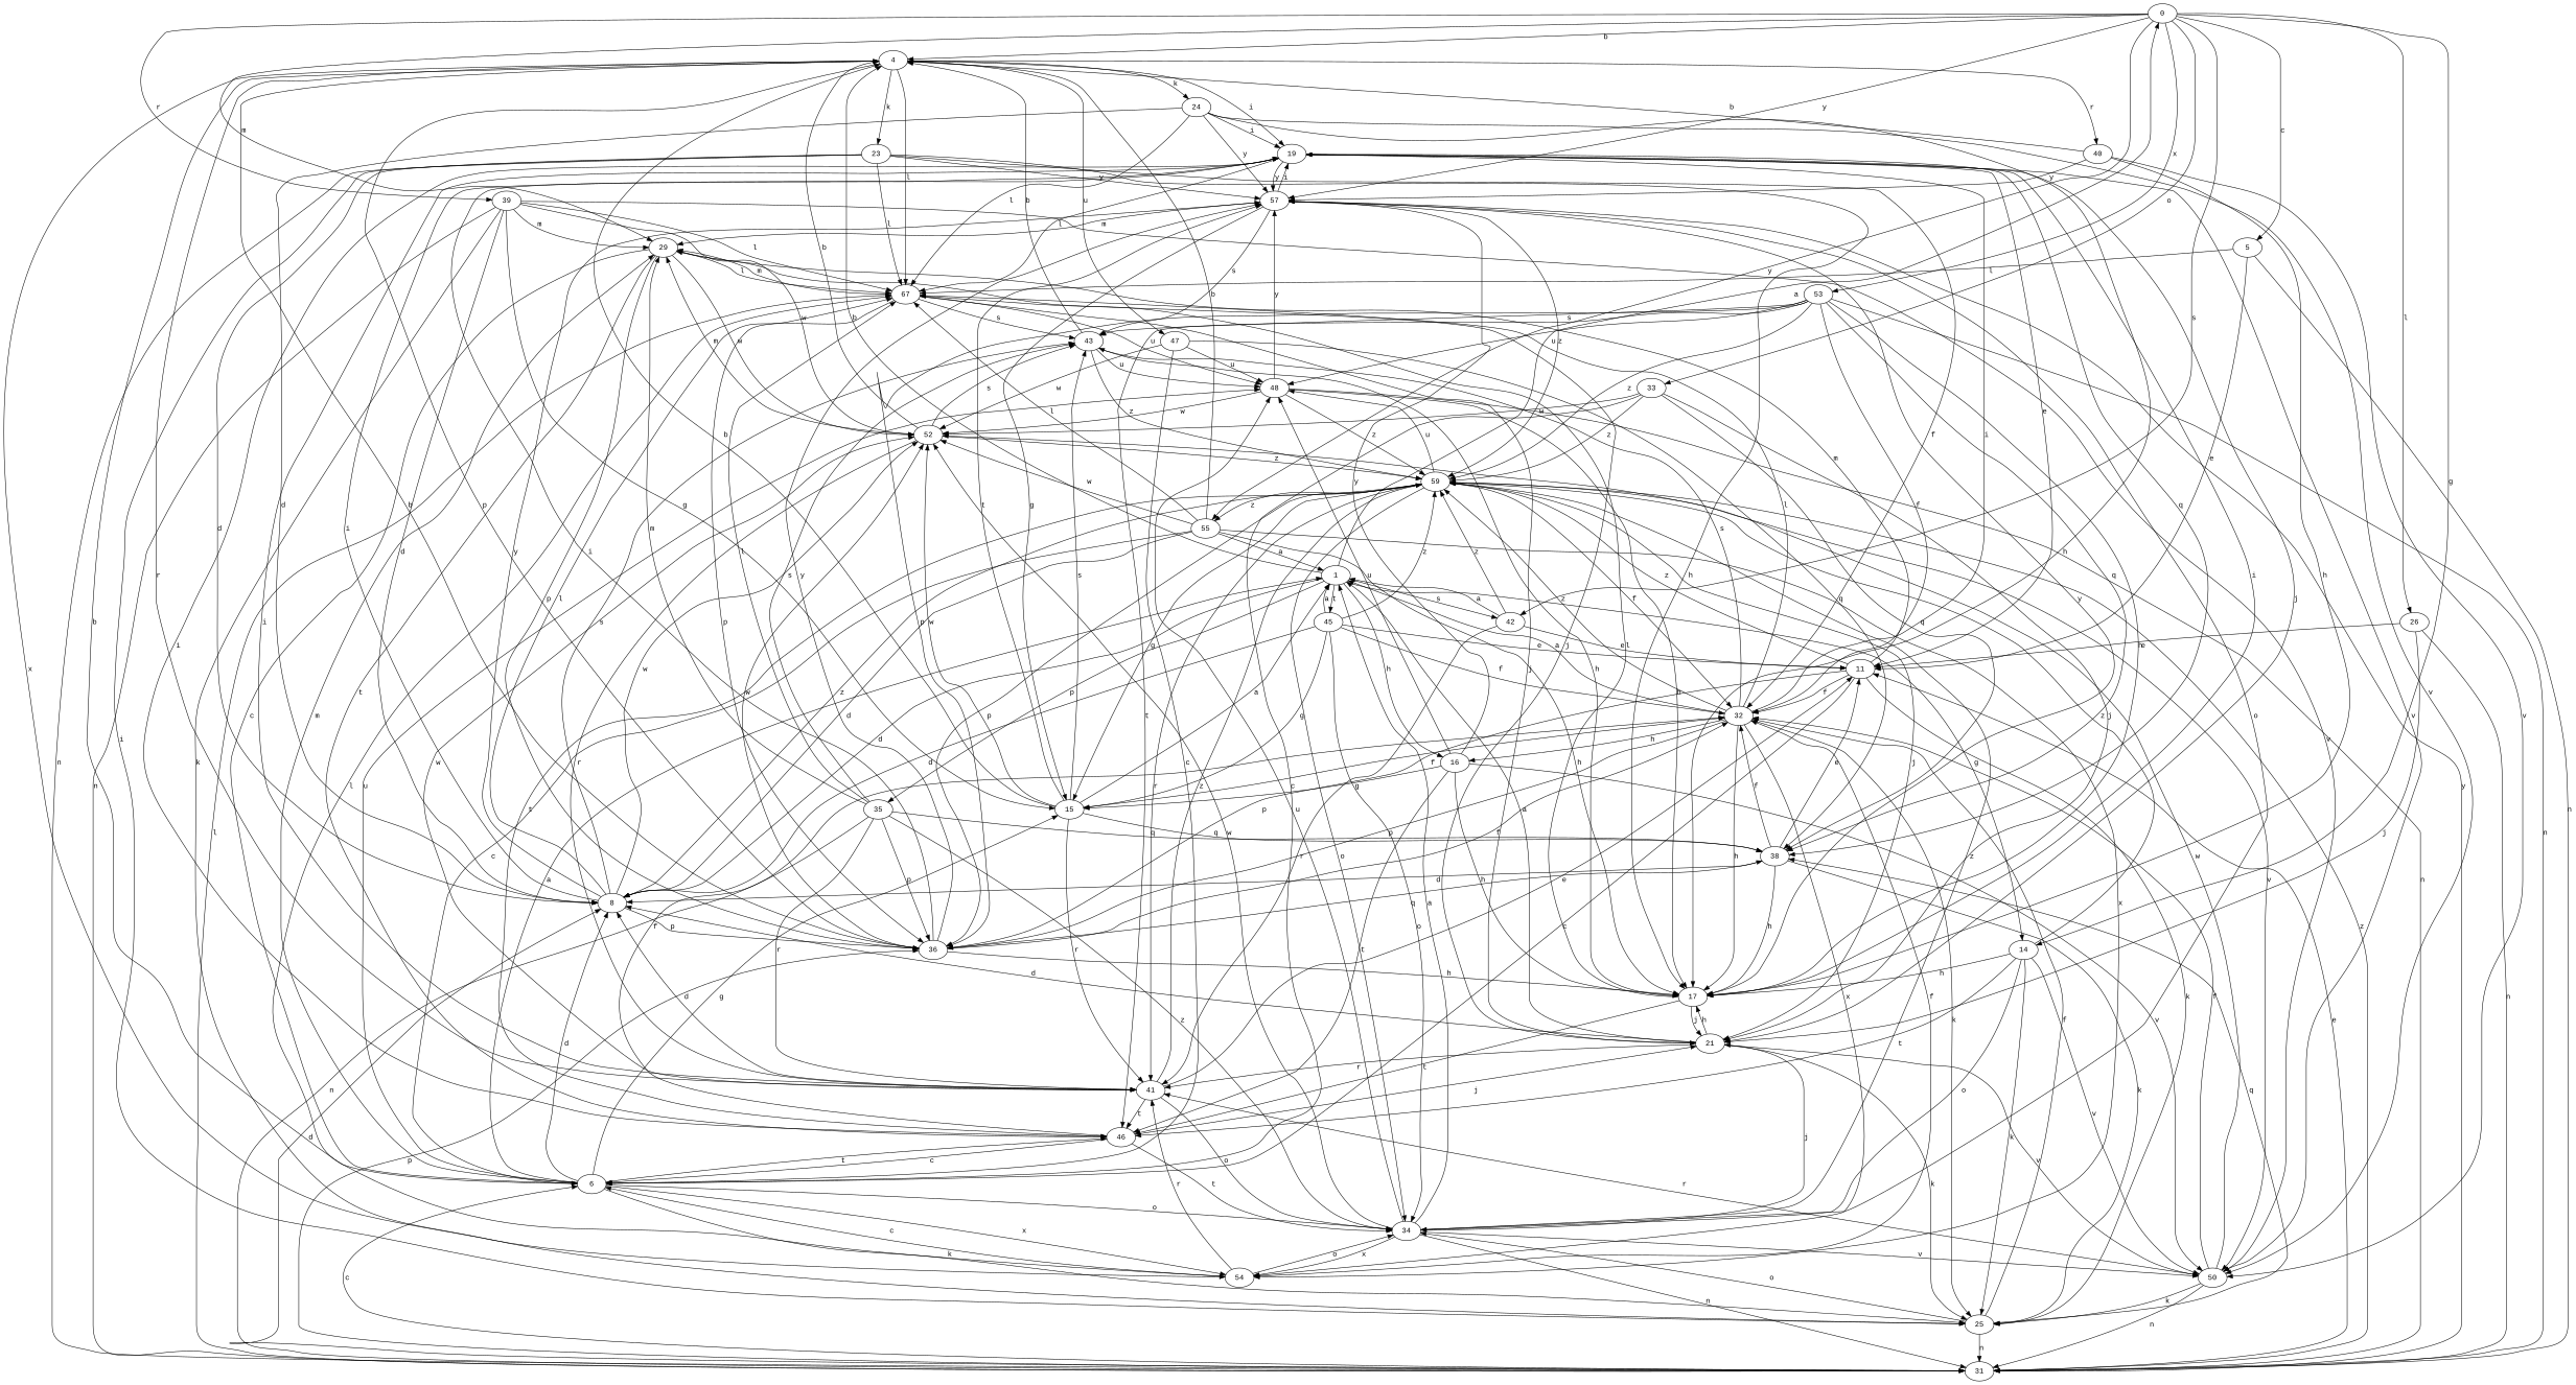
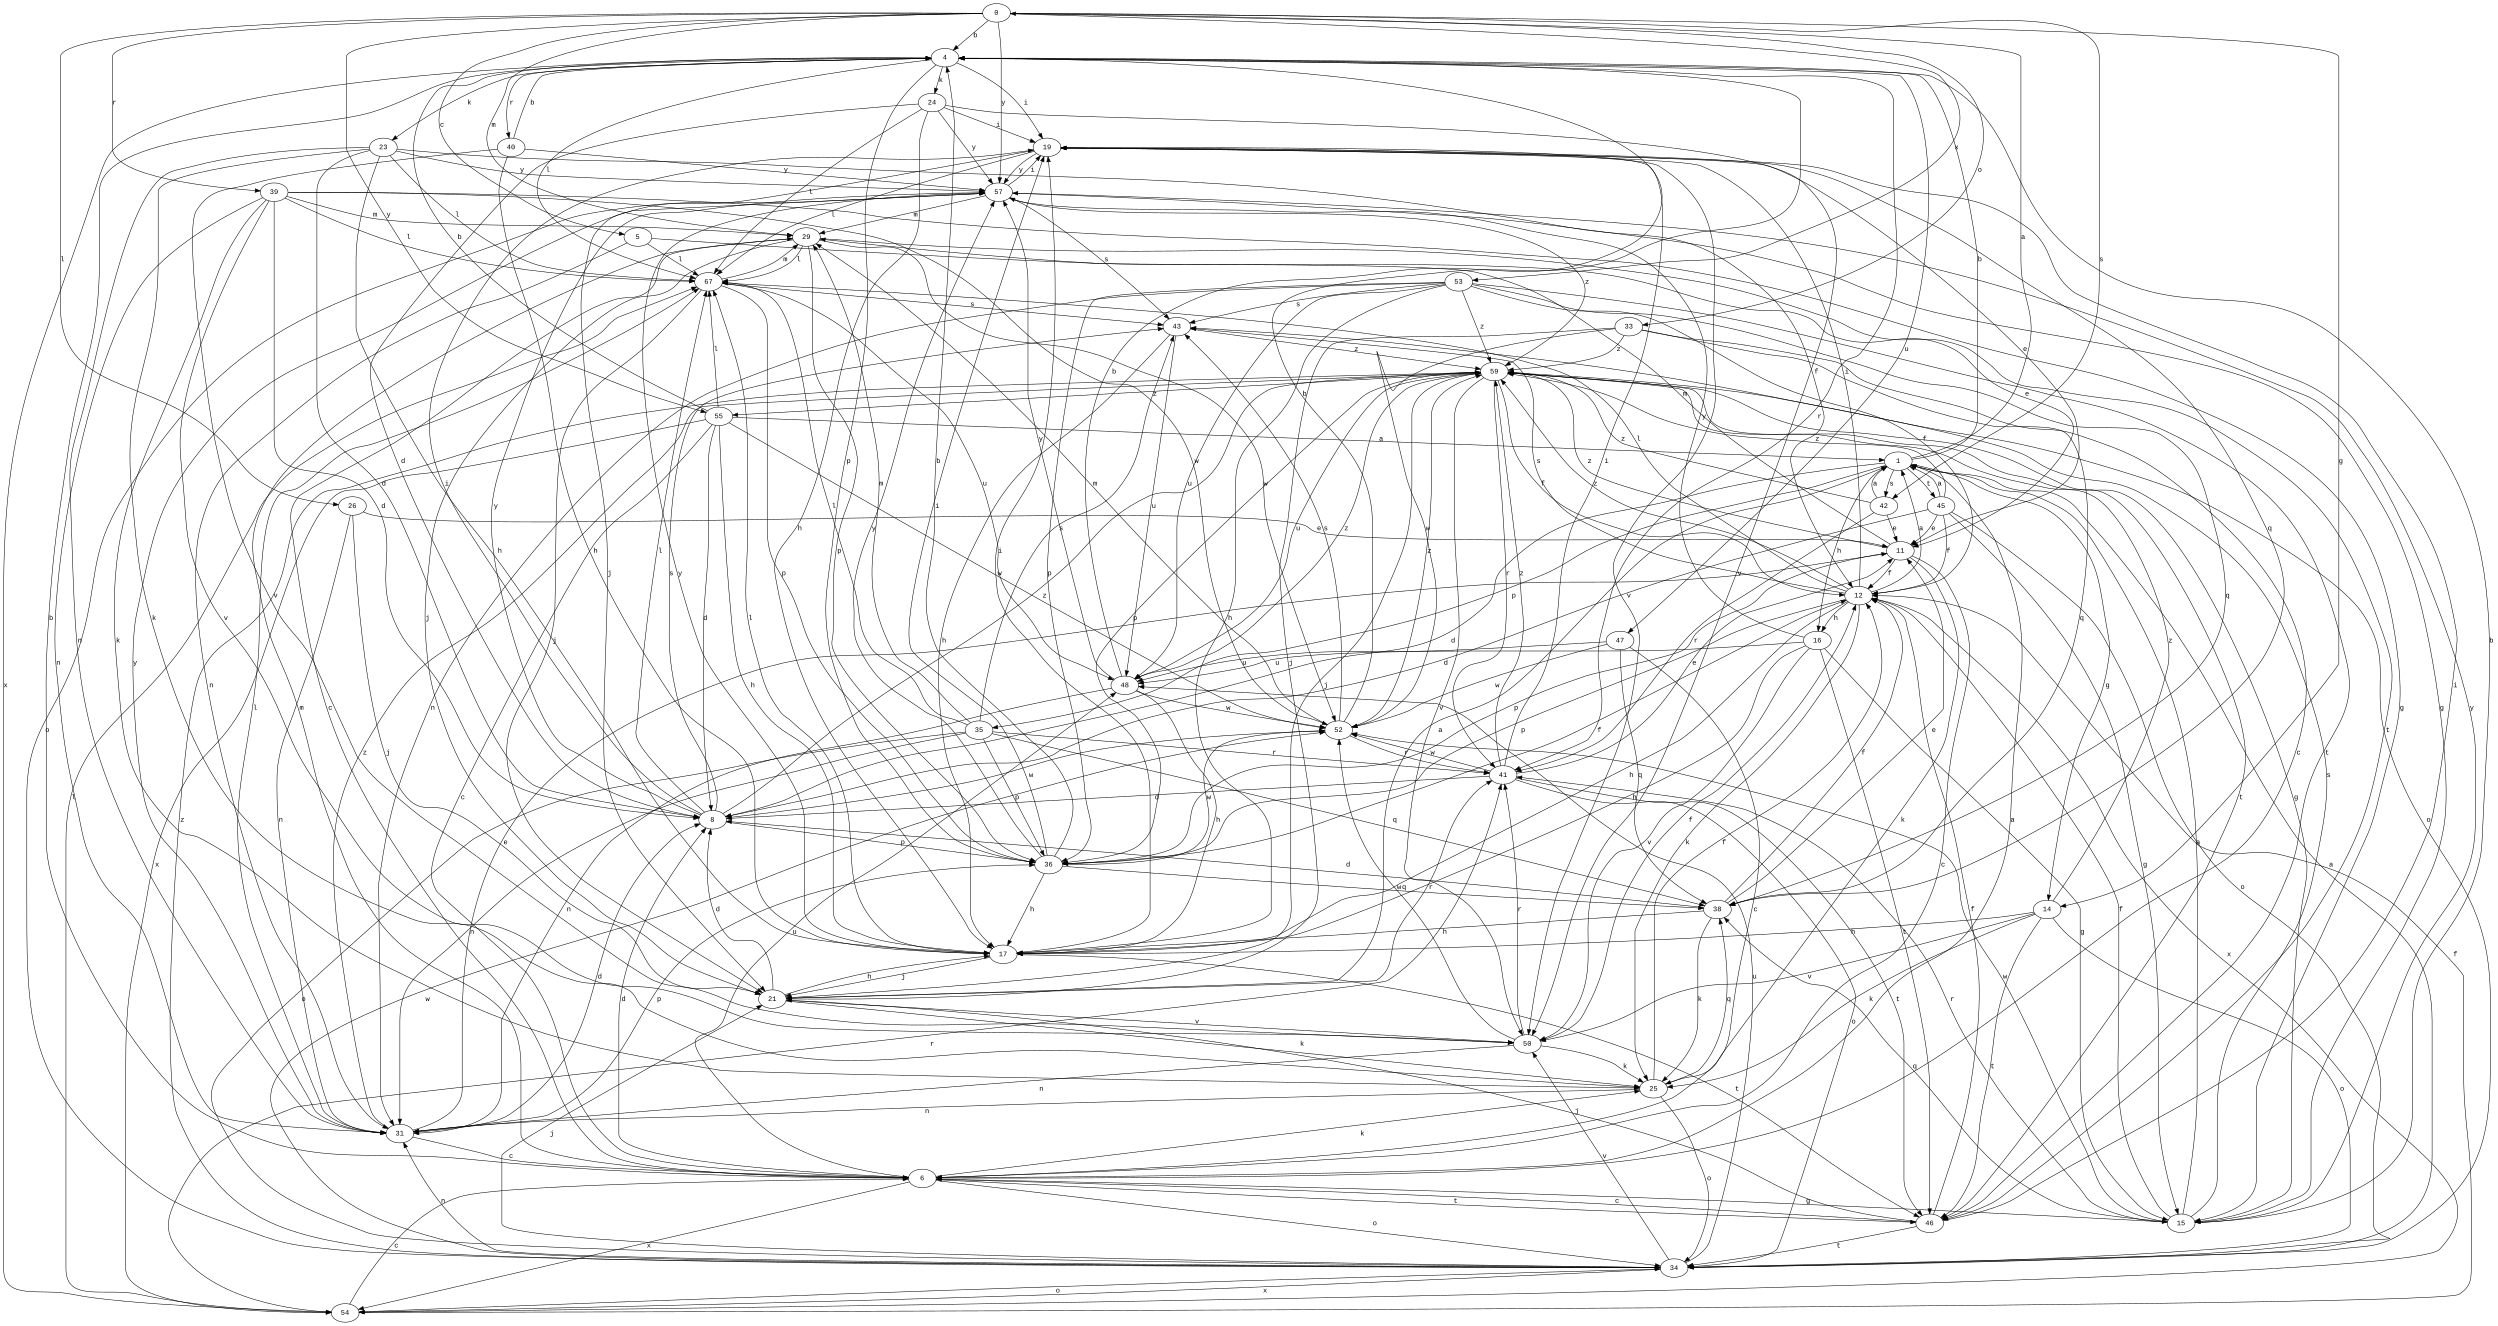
  strict digraph {
    fontname="Liberation Mono"
    node [fontname="Liberation Mono"]
    edge [fontname="Liberation Mono"]
    0
    4
    5
    14
    26
    29
    33
    39
    42
    53
    55
    57
    19
    23
    24
    n16 [label=67]
    36
    40
    41
    47
    54
    11
    31
    25
    34
    46
    59
    17
    50
    21
    6
    52
    38
    8
    15
    1
    48
    43
-   12 [label=32]
+   12
    16
    35
    45
    0 -> 4 [label=b]
    0 -> 5 [label=c]
    0 -> 14 [label=g]
    0 -> 26 [label=l]
    0 -> 29 [label=m]
    0 -> 33 [label=o]
    0 -> 39 [label=r]
    0 -> 42 [label=s]
    0 -> 53 [label=x]
    0 -> 55 [label=y]
    0 -> 57 [label=y]
    4 -> 19 [label=i]
    4 -> 23 [label=k]
    4 -> 24 [label=k]
    4 -> n16 [label=l]
    4 -> 36 [label=p]
    4 -> 40 [label=r]
    4 -> 41 [label=r]
    4 -> 47 [label=u]
    4 -> 54 [label=x]
    5 -> n16 [label=l]
    5 -> 11 [label=e]
    5 -> 31 [label=n]
    14 -> 25 [label=k]
    14 -> 34 [label=o]
    14 -> 46 [label=t]
    14 -> 59 [label=z]
    14 -> 17 [label=h]
    14 -> 50 [label=v]
    26 -> 11 [label=e]
    26 -> 31 [label=n]
    26 -> 21 [label=j]
    29 -> n16 [label=l]
    29 -> 36 [label=p]
    29 -> 46 [label=t]
    29 -> 21 [label=j]
    29 -> 6 [label=c]
    29 -> 52 [label=w]
    33 -> 59 [label=z]
    33 -> 21 [label=j]
    33 -> 6 [label=c]
    33 -> 52 [label=w]
    33 -> 38 [label=q]
    39 -> 29 [label=m]
    39 -> n16 [label=l]
    39 -> 31 [label=n]
    39 -> 25 [label=k]
    39 -> 50 [label=v]
    39 -> 52 [label=w]
    39 -> 8 [label=d]
    39 -> 15 [label=g]
    42 -> 41 [label=r]
    42 -> 11 [label=e]
    42 -> 59 [label=z]
    42 -> 1 [label=a]
    53 -> 36 [label=p]
    53 -> 31 [label=n]
    53 -> 46 [label=t]
    53 -> 59 [label=z]
    53 -> 17 [label=h]
    53 -> 38 [label=q]
    53 -> 48 [label=u]
    53 -> 43 [label=s]
    53 -> 12 [label=f]
    55 -> 4 [label=b]
    55 -> n16 [label=l]
    55 -> 54 [label=x]
    55 -> 17 [label=h]
    55 -> 6 [label=c]
    55 -> 52 [label=w]
    55 -> 8 [label=d]
    55 -> 1 [label=a]
    57 -> 29 [label=m]
    57 -> 19 [label=i]
    57 -> 34 [label=o]
    57 -> 59 [label=z]
    57 -> 15 [label=g]
    57 -> 43 [label=s]
    19 -> 57 [label=y]
    19 -> n16 [label=l]
    19 -> 11 [label=e]
    19 -> 50 [label=v]
    19 -> 21 [label=j]
    19 -> 38 [label=q]
    23 -> 57 [label=y]
    23 -> n16 [label=l]
    23 -> 31 [label=n]
-   23 -> 25 [label=i]
+   23 -> 25 [label=k]
    23 -> 17 [label=h]
    23 -> 8 [label=d]
    23 -> 12 [label=f]
    24 -> 57 [label=y]
    24 -> 19 [label=i]
    24 -> n16 [label=l]
    24 -> 17 [label=h]
    24 -> 50 [label=v]
    24 -> 8 [label=d]
    n16 -> 29 [label=m]
    n16 -> 36 [label=p]
    n16 -> 21 [label=j]
    n16 -> 48 [label=u]
    n16 -> 43 [label=s]
    36 -> 4 [label=b]
    36 -> 57 [label=y]
    36 -> 19 [label=i]
    36 -> 17 [label=h]
    36 -> 52 [label=w]
    36 -> 38 [label=q]
    36 -> 12 [label=f]
    40 -> 4 [label=b]
    40 -> 57 [label=y]
    40 -> 17 [label=h]
    40 -> 50 [label=v]
    41 -> 19 [label=i]
    41 -> 11 [label=e]
    41 -> 34 [label=o]
    41 -> 46 [label=t]
    41 -> 59 [label=z]
    41 -> 52 [label=w]
    41 -> 8 [label=d]
    47 -> 6 [label=c]
    47 -> 52 [label=w]
    47 -> 38 [label=q]
    47 -> 48 [label=u]
    54 -> n16 [label=l]
    54 -> 41 [label=r]
    54 -> 34 [label=o]
    54 -> 6 [label=c]
    54 -> 12 [label=f]
    11 -> 29 [label=m]
    11 -> 36 [label=p]
    11 -> 25 [label=k]
    11 -> 59 [label=z]
    11 -> 6 [label=c]
    11 -> 12 [label=f]
    31 -> 57 [label=y]
    31 -> n16 [label=l]
    31 -> 36 [label=p]
    31 -> 11 [label=e]
    31 -> 59 [label=z]
    31 -> 6 [label=c]
    31 -> 8 [label=d]
    25 -> 31 [label=n]
    25 -> 34 [label=o]
    25 -> 38 [label=q]
    25 -> 12 [label=f]
    34 -> 54 [label=x]
    34 -> 31 [label=n]
    34 -> 59 [label=z]
    34 -> 50 [label=v]
    34 -> 21 [label=j]
    34 -> 52 [label=w]
    34 -> 1 [label=a]
    34 -> 48 [label=u]
    46 -> 19 [label=i]
    46 -> 34 [label=t]
    46 -> 21 [label=j]
    46 -> 6 [label=c]
    46 -> 12 [label=f]
    59 -> 55 [label=z]
    59 -> 36 [label=p]
    59 -> 41 [label=r]
    59 -> 34 [label=o]
    59 -> 46 [label=t]
    59 -> 50 [label=v]
    59 -> 21 [label=j]
    59 -> 15 [label=g]
    59 -> 48 [label=u]
    59 -> 12 [label=f]
    17 -> 57 [label=y]
    17 -> 19 [label=i]
    17 -> n16 [label=l]
    17 -> 46 [label=t]
    17 -> 21 [label=j]
    50 -> 41 [label=r]
    50 -> 31 [label=n]
    50 -> 25 [label=k]
    50 -> 52 [label=w]
    50 -> 12 [label=f]
    21 -> 41 [label=r]
    21 -> 25 [label=k]
    21 -> 17 [label=h]
    21 -> 50 [label=v]
    21 -> 8 [label=d]
    21 -> 1 [label=a]
    6 -> 4 [label=b]
    6 -> 29 [label=m]
    6 -> 54 [label=x]
    6 -> 25 [label=k]
    6 -> 34 [label=o]
    6 -> 46 [label=t]
    6 -> 8 [label=d]
    6 -> 15 [label=g]
    6 -> 1 [label=a]
    6 -> 48 [label=u]
    52 -> 4 [label=b]
    52 -> 29 [label=m]
    52 -> 41 [label=r]
    52 -> 59 [label=z]
    52 -> 43 [label=s]
    38 -> 11 [label=e]
    38 -> 25 [label=k]
    38 -> 17 [label=h]
    38 -> 8 [label=d]
    38 -> 12 [label=f]
    8 -> 57 [label=y]
    8 -> 19 [label=i]
    8 -> n16 [label=l]
    8 -> 36 [label=p]
    8 -> 59 [label=z]
    8 -> 52 [label=w]
    8 -> 43 [label=s]
    15 -> 4 [label=b]
-   15 -> 57 [label=t]
+   15 -> 57 [label=y]
    15 -> 41 [label=r]
    15 -> 52 [label=w]
    15 -> 38 [label=q]
    15 -> 1 [label=a]
    15 -> 43 [label=s]
    15 -> 12 [label=f]
    1 -> 0 [label=a]
    1 -> 4 [label=b]
    1 -> 14 [label=g]
    1 -> 42 [label=s]
    1 -> 8 [label=d]
    1 -> 16 [label=h]
    1 -> 35 [label=p]
    1 -> 45 [label=t]
    48 -> 57 [label=y]
    48 -> 31 [label=n]
    48 -> 59 [label=z]
    48 -> 17 [label=h]
    48 -> 52 [label=w]
-   43 -> 4 [label=b]
+   48 -> 4 [label=b]
    43 -> 59 [label=z]
    43 -> 17 [label=h]
    43 -> 48 [label=u]
    12 -> 19 [label=i]
    12 -> n16 [label=l]
    12 -> 36 [label=p]
    12 -> 54 [label=x]
    12 -> 25 [label=k]
    12 -> 59 [label=z]
    12 -> 17 [label=h]
    12 -> 1 [label=a]
    12 -> 43 [label=s]
    12 -> 16 [label=h]
    16 -> 57 [label=y]
    16 -> 46 [label=t]
    16 -> 17 [label=h]
    16 -> 50 [label=v]
    16 -> 15 [label=g]
    16 -> 48 [label=u]
    35 -> 29 [label=m]
    35 -> n16 [label=l]
    35 -> 36 [label=p]
    35 -> 41 [label=r]
    35 -> 31 [label=n]
-   35 -> 34 [label=z]
+   35 -> 34 [label=o]
    35 -> 38 [label=q]
    35 -> 43 [label=s]
    45 -> 11 [label=e]
    45 -> 34 [label=o]
    45 -> 59 [label=z]
    45 -> 8 [label=d]
    45 -> 15 [label=g]
    45 -> 1 [label=a]
    45 -> 12 [label=f]
  }
